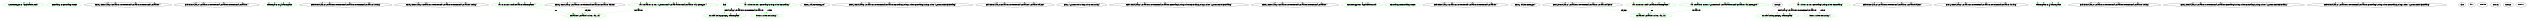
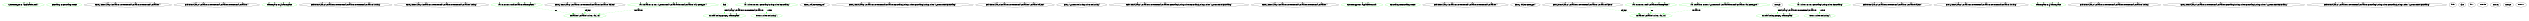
  digraph {
    node [cluster="RestSharp.Serializers.DotNetXmlSerializer.Serialize(object)"]
    edge [color=green style=dashed]
    n1 [cluster="RestSharp.Serializers.DotNetXmlSerializer.DotNetXmlSerializer()" color=green community=0 label="ContentType = ''application/xml''" prediction=0 span="16-16"]
    n2 [cluster="RestSharp.Serializers.DotNetXmlSerializer.DotNetXmlSerializer()" color=green community=0 label="Encoding = Encoding.UTF8" prediction=1 span="17-17"]
    n3 [cluster="RestSharp.Serializers.DotNetXmlSerializer.DotNetXmlSerializer()" label="Entry RestSharp.Serializers.DotNetXmlSerializer.DotNetXmlSerializer()" span="14-14"]
    n4 [cluster="RestSharp.Serializers.DotNetXmlSerializer.DotNetXmlSerializer()" label="Exit RestSharp.Serializers.DotNetXmlSerializer.DotNetXmlSerializer()" span="14-14"]
    n5 [cluster="RestSharp.Serializers.DotNetXmlSerializer.DotNetXmlSerializer(string)" color=green community=0 label="Namespace = @namespace" prediction=2 span="28-28"]
    n6 [cluster="RestSharp.Serializers.DotNetXmlSerializer.DotNetXmlSerializer(string)" label="Exit RestSharp.Serializers.DotNetXmlSerializer.DotNetXmlSerializer(string)" span="25-25"]
    n7 [cluster="RestSharp.Serializers.DotNetXmlSerializer.DotNetXmlSerializer(string)" label="Entry RestSharp.Serializers.DotNetXmlSerializer.DotNetXmlSerializer(string)" span="25-25"]
    n8 [color=green community=0 label="var ns = new XmlSerializerNamespaces()" prediction=3 span="43-43"]
    n9 [color=green community=0 label="serializer.Serialize(writer, obj, ns)" prediction=3 span="50-50"]
    n10 [color=green community=0 label="ns.Add(string.Empty, Namespace)" prediction=4 span="45-45"]
    n11 [label="Entry RestSharp.Serializers.DotNetXmlSerializer.Serialize(object)" span="41-41"]
    n12 [color=green community=0 label="var serializer = new System.Xml.Serialization.XmlSerializer(obj.GetType())" prediction=3 span="47-47"]
    n13 [color=green community=0 label="return writer.ToString();" prediction=7 span="52-52"]
    n14 [color=green community=0 label="var writer = new EncodingStringWriter(Encoding)" prediction=7 span="48-48"]
    n15 [cluster="object.GetType()" label="Entry object.GetType()" span="0-0"]
    n16 [cluster="RestSharp.Serializers.DotNetXmlSerializer.EncodingStringWriter.EncodingStringWriter(System.Text.Encoding)" label="Entry RestSharp.Serializers.DotNetXmlSerializer.EncodingStringWriter.EncodingStringWriter(System.Text.Encoding)" span="78-78"]
    n17 [label="Exit RestSharp.Serializers.DotNetXmlSerializer.Serialize(object)" span="41-41"]
    n18 [cluster="System.IO.StringWriter.ToString()" label="Entry System.IO.StringWriter.ToString()" span="0-0"]
    n19 [cluster="RestSharp.Serializers.DotNetXmlSerializer.EncodingStringWriter.EncodingStringWriter(System.Text.Encoding)" label="Exit RestSharp.Serializers.DotNetXmlSerializer.EncodingStringWriter.EncodingStringWriter(System.Text.Encoding)" span="78-78"]
    n20 [cluster="RestSharp.Serializers.DotNetXmlSerializer.DotNetXmlSerializer()" file=merged label="Entry RestSharp.Serializers.DotNetXmlSerializer.DotNetXmlSerializer()" span="14-14"]
    n21 [cluster="RestSharp.Serializers.DotNetXmlSerializer.DotNetXmlSerializer()" color=green community=0 file=merged label="ContentType = ''application/xml''" prediction=9 span="16-16"]
    n22 [cluster="RestSharp.Serializers.DotNetXmlSerializer.DotNetXmlSerializer()" color=green community=0 file=merged label="Encoding = Encoding.UTF8" prediction=10 span="17-17"]
    n23 [cluster="RestSharp.Serializers.DotNetXmlSerializer.DotNetXmlSerializer()" file=merged label="Exit RestSharp.Serializers.DotNetXmlSerializer.DotNetXmlSerializer()" span="14-14"]
    n24 [cluster="object.GetType()" file=merged label="Entry object.GetType()" span="0-0"]
    n25 [file=merged label="Entry RestSharp.Serializers.DotNetXmlSerializer.Serialize(object)" span="41-41"]
    n26 [color=green community=0 file=merged label="serializer.Serialize(writer, obj, ns)" prediction=11 span="50-50"]
    n27 [color=green community=0 file=merged label="var ns = new XmlSerializerNamespaces()" prediction=11 span="43-43"]
    n28 [color=green community=0 file=merged label="ns.Add(string.Empty, Namespace)" prediction=12 span="45-45"]
    n29 [color=green community=0 file=merged label="var serializer = new System.Xml.Serialization.XmlSerializer(obj.GetType())" prediction=11 span="47-47"]
    n30 [color=green community=0 file=merged label="return writer.ToString();" prediction=15 span="52-52"]
    n31 [color=green community=0 file=merged label="var writer = new EncodingStringWriter(Encoding)" prediction=15 span="48-48"]
    n32 [file=merged label="Exit RestSharp.Serializers.DotNetXmlSerializer.Serialize(object)" span="41-41"]
    n33 [cluster="RestSharp.Serializers.DotNetXmlSerializer.DotNetXmlSerializer(string)" file=merged label="Entry RestSharp.Serializers.DotNetXmlSerializer.DotNetXmlSerializer(string)" span="25-25"]
    n34 [cluster="RestSharp.Serializers.DotNetXmlSerializer.DotNetXmlSerializer(string)" color=green community=0 file=merged label="Namespace = @namespace" prediction=17 span="28-28"]
    n35 [cluster="RestSharp.Serializers.DotNetXmlSerializer.DotNetXmlSerializer(string)" file=merged label="Exit RestSharp.Serializers.DotNetXmlSerializer.DotNetXmlSerializer(string)" span="25-25"]
    n36 [cluster="RestSharp.Serializers.DotNetXmlSerializer.EncodingStringWriter.EncodingStringWriter(System.Text.Encoding)" file=merged label="Entry RestSharp.Serializers.DotNetXmlSerializer.EncodingStringWriter.EncodingStringWriter(System.Text.Encoding)" span="78-78"]
    n37 [cluster="RestSharp.Serializers.DotNetXmlSerializer.EncodingStringWriter.EncodingStringWriter(System.Text.Encoding)" file=merged label="Exit RestSharp.Serializers.DotNetXmlSerializer.EncodingStringWriter.EncodingStringWriter(System.Text.Encoding)" span="78-78"]
+   d15 [cluster=""]
    d20 [cluster=""]
    d17 [cluster=""]
    m0_15 [cluster=""]
    m0_16 [cluster=""]
    m0_20 [cluster=""]
    m0_17 [cluster=""]
    d23 [color=green cluster=""]
    m0_23 [cluster=""]
    n8 -> n9 [label=ns]
    n11 -> n9 [label=object]
    n12 -> n9 [label=serializer]
    n14 -> n13 [label=writer]
    n25 -> n26 [label=object]
    n27 -> n26 [label=ns]
    n29 -> n26 [label=serializer]
    n31 -> n30 [label=writer]
    d23 -> n10 [label="RestSharp.Serializers.DotNetXmlSerializer"]
    m0_23 -> n28 [label="RestSharp.Serializers.DotNetXmlSerializer"]
  }
